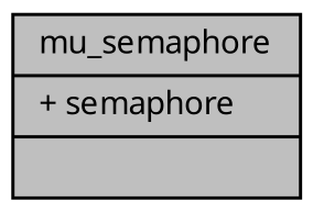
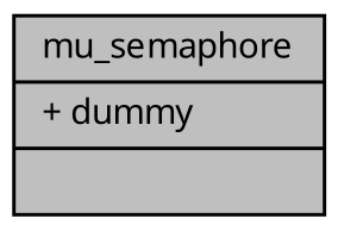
  digraph {
    fontname="Noto Sans"
-   n1 [color=black fillcolor=grey75 fontcolor=black fontname="Noto Sans" fontsize=10 height=0.2 label="{mu_semaphore\n|+ semaphore\l|}" shape=record style=filled width=0.4]
+   n1 [color=black fillcolor=grey75 fontcolor=black fontname="Noto Sans" fontsize=10 height=0.2 label="{mu_semaphore\n|+ dummy\l|}" shape=record style=filled width=0.4]
  }
